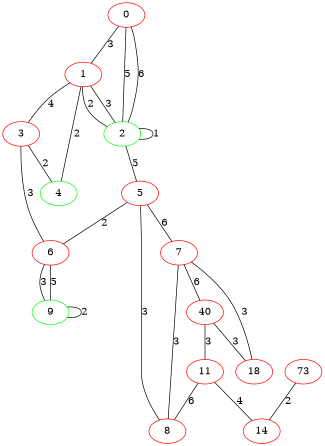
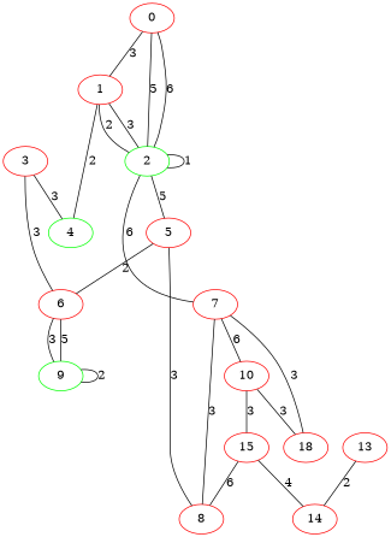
  graph {
    node [color=red weight=1]
    0
    1
    2 [color=green weight=2]
    3
    4 [color=green]
    5
    6
    7
    8
    9 [color=green weight=2]
-   10 [label=40]
+   10
    n12 [label=18]
-   11
+   11 [label=15]
    14
-   13 [label=73]
+   13
    0 -- 1 [label=3]
    0 -- 2 [label=5]
    0 -- 2 [label=6]
    1 -- 2 [label=2]
    1 -- 2 [label=3]
-   1 -- 3 [label=4]
    1 -- 4 [label=2]
    2 -- 2 [label=1]
    2 -- 5 [label=5]
-   3 -- 4 [label=2]
+   3 -- 4 [label=3]
    3 -- 6 [label=3]
    5 -- 6 [label=2]
-   5 -- 7 [label=6]
+   2 -- 7 [label=6]
    5 -- 8 [label=3]
    6 -- 9 [label=3]
    6 -- 9 [label=5]
    7 -- 8 [label=3]
    7 -- 10 [label=6]
    7 -- n12 [label=3]
    9 -- 9 [label=2]
    10 -- n12 [label=3]
    10 -- 11 [label=3]
    11 -- 8 [label=6]
    11 -- 14 [label=4]
    13 -- 14 [label=2]
  }
